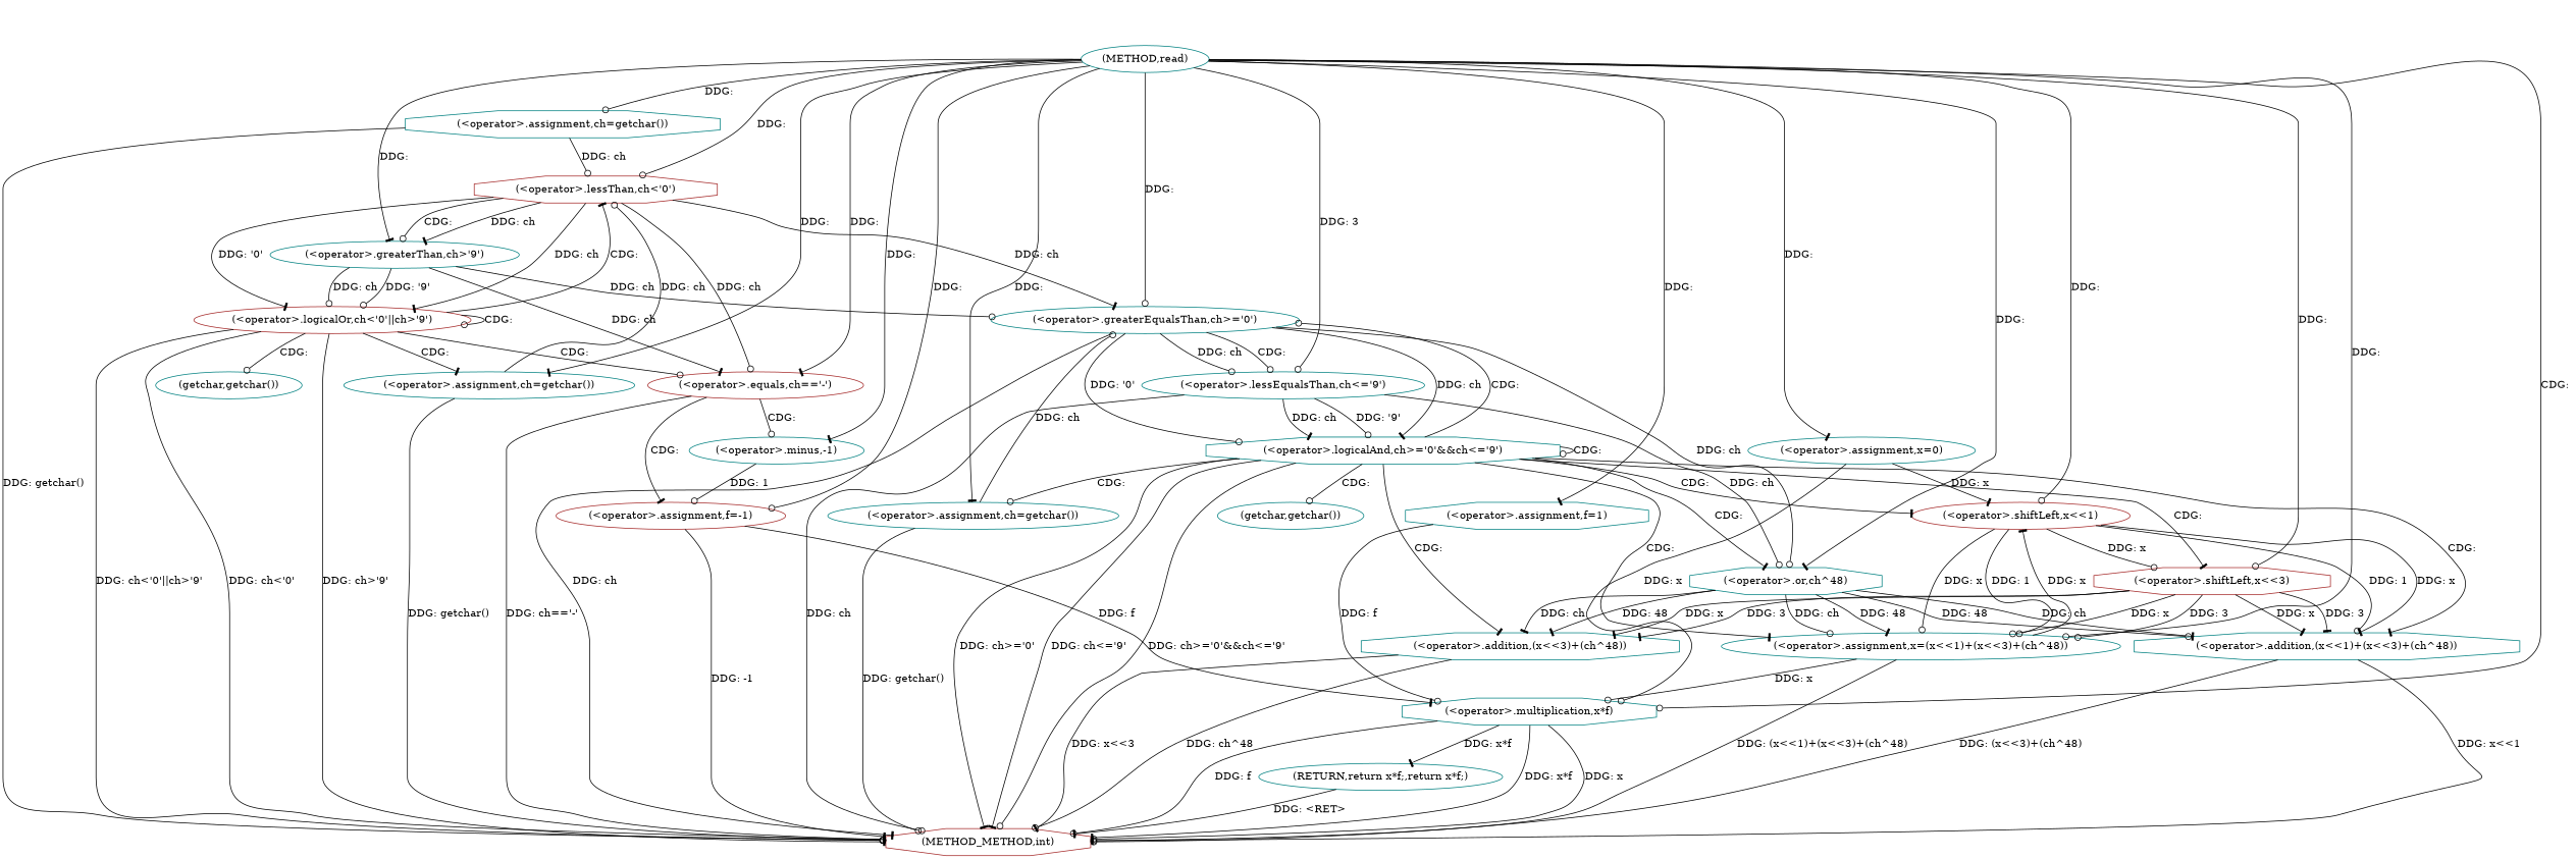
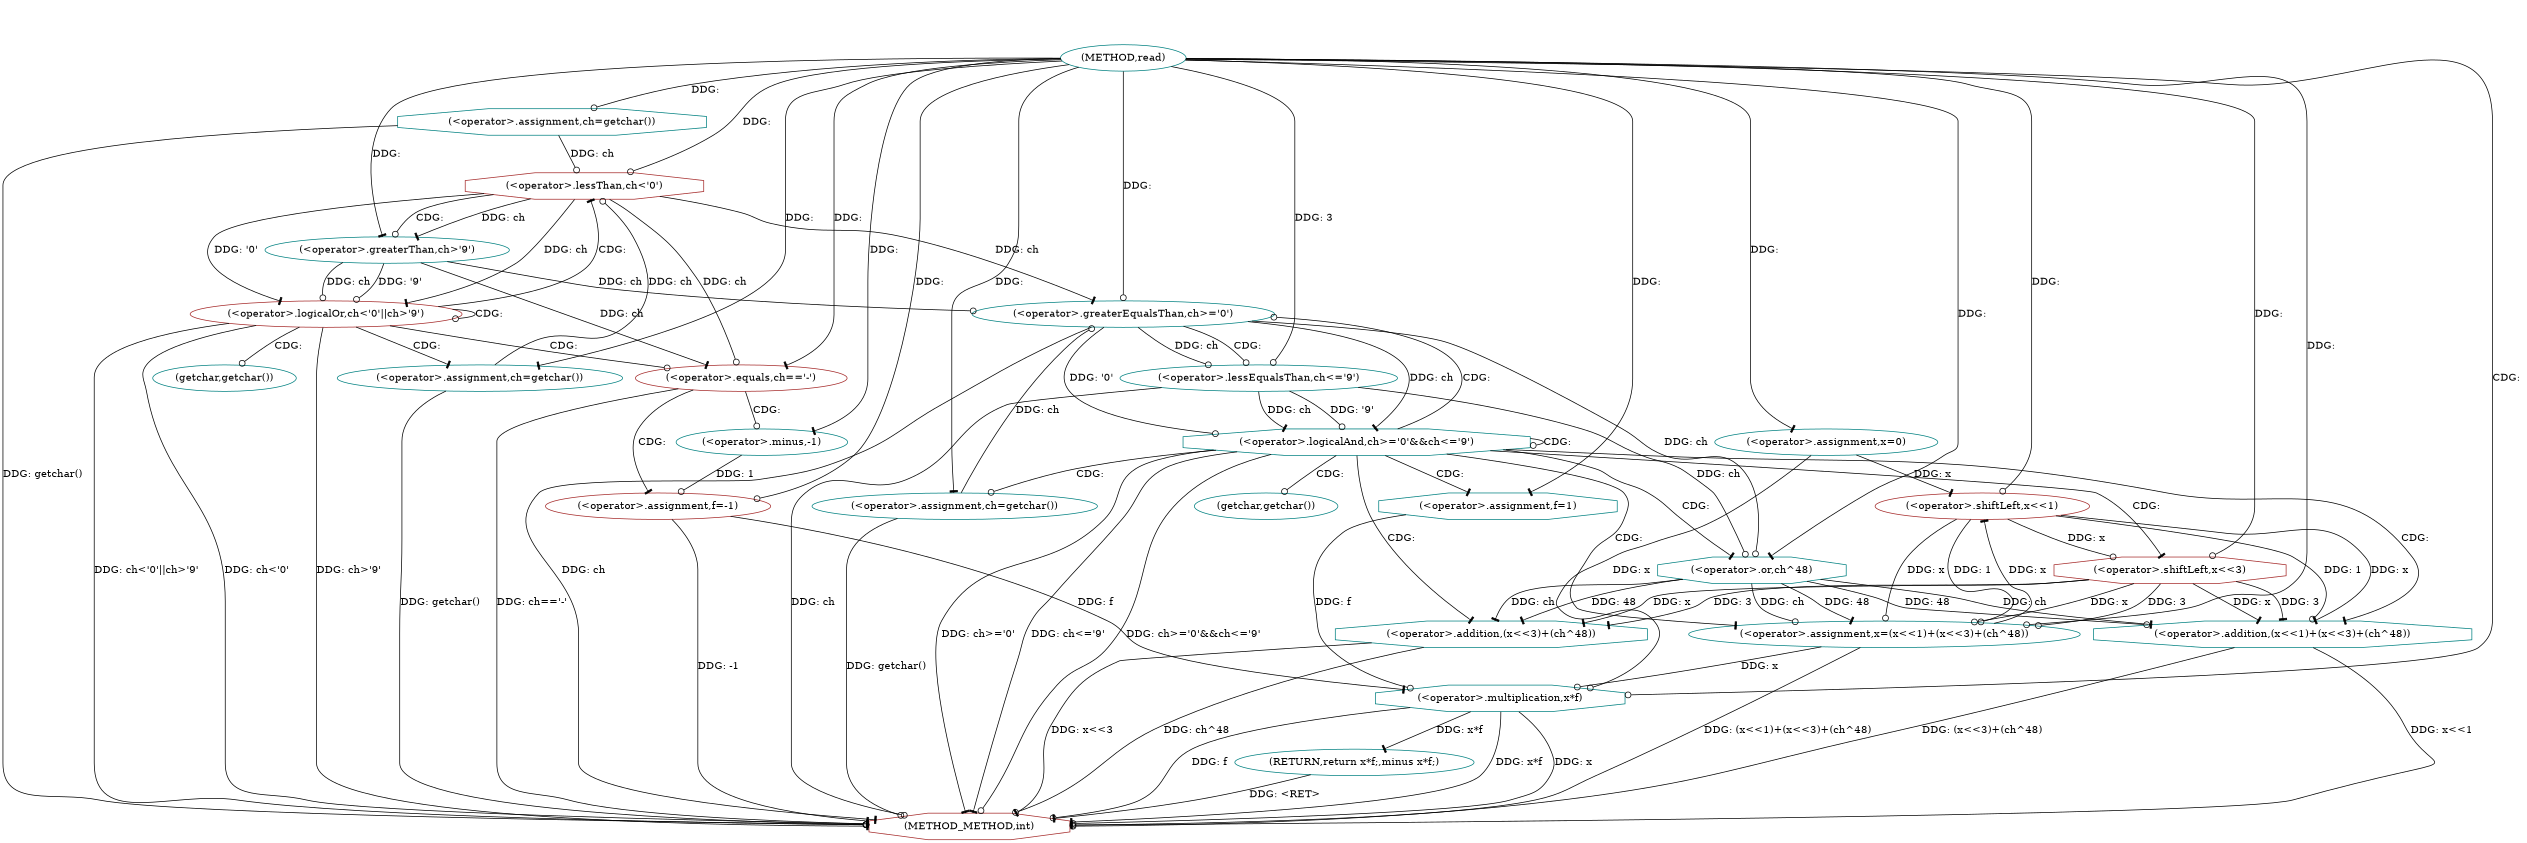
  digraph {
    node [color=teal shape=ellipse]
    edge [arrowhead=odot]
    n1 [label="(METHOD,read)"]
    n2 [label="(<operator>.assignment,x=0)"]
    n3 [label="(<operator>.assignment,f=1)" shape=octagon]
    n4 [label="(<operator>.assignment,ch=getchar())" shape=octagon]
    n5 [label="(<operator>.multiplication,x*f)" shape=octagon]
    n6 [label="(<operator>.assignment,ch=getchar())"]
    n7 [label="(<operator>.assignment,x=(x<<1)+(x<<3)+(ch^48))"]
    n8 [label="(<operator>.assignment,ch=getchar())"]
    n9 [color=brown label="(<operator>.lessThan,ch<'0')" shape=octagon]
    n10 [label="(<operator>.greaterThan,ch>'9')"]
    n11 [color=brown label="(<operator>.equals,ch=='-')"]
    n12 [color=brown label="(<operator>.assignment,f=-1)"]
    n13 [label="(<operator>.greaterEqualsThan,ch>='0')"]
    n14 [label="(<operator>.lessEqualsThan,ch<='9')"]
    n15 [label="(<operator>.minus,-1)"]
    n16 [color=brown label="(<operator>.shiftLeft,x<<1)"]
    n17 [color=brown label="(<operator>.shiftLeft,x<<3)" shape=octagon]
    n18 [label="(<operator>.or,ch^48)" shape=octagon]
    n19 [color=brown label="(METHOD_METHOD,int)" shape=octagon]
-   n20 [label="(RETURN,return x*f;,return x*f;)"]
+   n20 [label="(RETURN,return x*f;,minus x*f;)"]
    n21 [color=brown label="(<operator>.logicalOr,ch<'0'||ch>'9')"]
    n22 [label="(<operator>.logicalAnd,ch>='0'&&ch<='9')" shape=octagon]
    n23 [label="(<operator>.addition,(x<<1)+(x<<3)+(ch^48))" shape=octagon]
    n24 [label="(<operator>.addition,(x<<3)+(ch^48))" shape=octagon]
    n25 [label="(getchar,getchar())"]
    n26 [label="(getchar,getchar())"]
    n1 -> n2 [arrowhead=tee label="DDG: "]
    n1 -> n3 [arrowhead=tee label="DDG: "]
    n1 -> n4 [label="DDG: "]
    n1 -> n5 [label="CDG: "]
    n1 -> n6 [arrowhead=tee label="DDG: "]
    n1 -> n7 [label="DDG: "]
    n1 -> n8 [arrowhead=tee label="DDG: "]
    n1 -> n9 [label="DDG: "]
    n1 -> n10 [arrowhead=tee label="DDG: "]
    n1 -> n11 [arrowhead=tee label="DDG: "]
    n1 -> n12 [label="DDG: "]
    n1 -> n13 [label="DDG: "]
    n1 -> n14 [label="DDG: 3"]
    n1 -> n15 [arrowhead=tee label="DDG: "]
    n1 -> n16 [label="DDG: "]
    n1 -> n17 [label="DDG: "]
    n1 -> n18 [arrowhead=tee label="DDG: "]
    n2 -> n5 [label="DDG: x"]
    n2 -> n16 [arrowhead=tee label="DDG: x"]
    n3 -> n5 [label="DDG: f"]
    n4 -> n9 [label="DDG: ch"]
    n4 -> n19 [label="DDG: getchar()"]
    n5 -> n19 [label="DDG: x"]
    n5 -> n19 [label="DDG: f"]
    n5 -> n19 [arrowhead=tee label="DDG: x*f"]
    n5 -> n20 [arrowhead=tee label="DDG: x*f"]
    n6 -> n9 [label="DDG: ch"]
    n6 -> n19 [label="DDG: getchar()"]
    n7 -> n5 [label="DDG: x"]
    n7 -> n16 [arrowhead=tee label="DDG: x"]
    n7 -> n19 [arrowhead=tee label="DDG: (x<<1)+(x<<3)+(ch^48)"]
    n8 -> n13 [label="DDG: ch"]
    n8 -> n19 [label="DDG: getchar()"]
    n9 -> n10 [arrowhead=tee label="DDG: ch"]
    n9 -> n10 [label="CDG: "]
    n9 -> n11 [label="DDG: ch"]
    n9 -> n13 [arrowhead=tee label="DDG: ch"]
    n9 -> n21 [arrowhead=tee label="DDG: '0'"]
    n9 -> n21 [arrowhead=tee label="DDG: ch"]
    n10 -> n11 [arrowhead=tee label="DDG: ch"]
    n10 -> n13 [label="DDG: ch"]
    n10 -> n21 [label="DDG: ch"]
    n10 -> n21 [label="DDG: '9'"]
    n11 -> n12 [arrowhead=tee label="CDG: "]
    n11 -> n15 [label="CDG: "]
    n11 -> n19 [arrowhead=tee label="DDG: ch=='-'"]
    n12 -> n5 [arrowhead=tee label="DDG: f"]
    n12 -> n19 [arrowhead=tee label="DDG: -1"]
    n13 -> n14 [label="DDG: ch"]
    n13 -> n14 [label="CDG: "]
    n13 -> n18 [label="DDG: ch"]
    n13 -> n19 [arrowhead=tee label="DDG: ch"]
    n13 -> n22 [arrowhead=tee label="DDG: ch"]
    n13 -> n22 [label="DDG: '0'"]
    n14 -> n18 [label="DDG: ch"]
    n14 -> n19 [label="DDG: ch"]
    n14 -> n22 [label="DDG: '9'"]
    n14 -> n22 [arrowhead=tee label="DDG: ch"]
    n15 -> n12 [label="DDG: 1"]
    n16 -> n7 [label="DDG: 1"]
    n16 -> n7 [label="DDG: x"]
    n16 -> n17 [label="DDG: x"]
    n16 -> n23 [label="DDG: 1"]
    n16 -> n23 [arrowhead=tee label="DDG: x"]
    n17 -> n7 [label="DDG: x"]
    n17 -> n7 [label="DDG: 3"]
    n17 -> n23 [arrowhead=tee label="DDG: x"]
    n17 -> n23 [arrowhead=tee label="DDG: 3"]
    n17 -> n24 [arrowhead=tee label="DDG: x"]
    n17 -> n24 [arrowhead=tee label="DDG: 3"]
    n18 -> n7 [arrowhead=tee label="DDG: 48"]
    n18 -> n7 [label="DDG: ch"]
    n18 -> n23 [label="DDG: 48"]
    n18 -> n23 [arrowhead=tee label="DDG: ch"]
    n18 -> n24 [arrowhead=tee label="DDG: 48"]
    n18 -> n24 [arrowhead=tee label="DDG: ch"]
    n20 -> n19 [arrowhead=tee label="DDG: <RET>"]
    n21 -> n6 [arrowhead=tee label="CDG: "]
    n21 -> n9 [arrowhead=tee label="CDG: "]
    n21 -> n11 [label="CDG: "]
    n21 -> n19 [arrowhead=tee label="DDG: ch<'0'"]
    n21 -> n19 [arrowhead=tee label="DDG: ch>'9'"]
    n21 -> n19 [label="DDG: ch<'0'||ch>'9'"]
    n21 -> n21 [label="CDG: "]
    n21 -> n25 [label="CDG: "]
    n22 -> n7 [arrowhead=tee label="CDG: "]
    n22 -> n8 [label="CDG: "]
    n22 -> n13 [label="CDG: "]
-   n22 -> n16 [arrowhead=tee label="CDG: "]
+   n22 -> n3 [arrowhead=tee label="CDG: "]
    n22 -> n17 [arrowhead=tee label="CDG: "]
    n22 -> n18 [arrowhead=tee label="CDG: "]
    n22 -> n19 [arrowhead=tee label="DDG: ch>='0'"]
    n22 -> n19 [arrowhead=tee label="DDG: ch<='9'"]
    n22 -> n19 [label="DDG: ch>='0'&&ch<='9'"]
    n22 -> n22 [label="CDG: "]
    n22 -> n23 [arrowhead=tee label="CDG: "]
    n22 -> n24 [arrowhead=tee label="CDG: "]
    n22 -> n26 [label="CDG: "]
    n23 -> n19 [label="DDG: x<<1"]
    n23 -> n19 [label="DDG: (x<<3)+(ch^48)"]
    n24 -> n19 [arrowhead=tee label="DDG: x<<3"]
    n24 -> n19 [label="DDG: ch^48"]
  }
